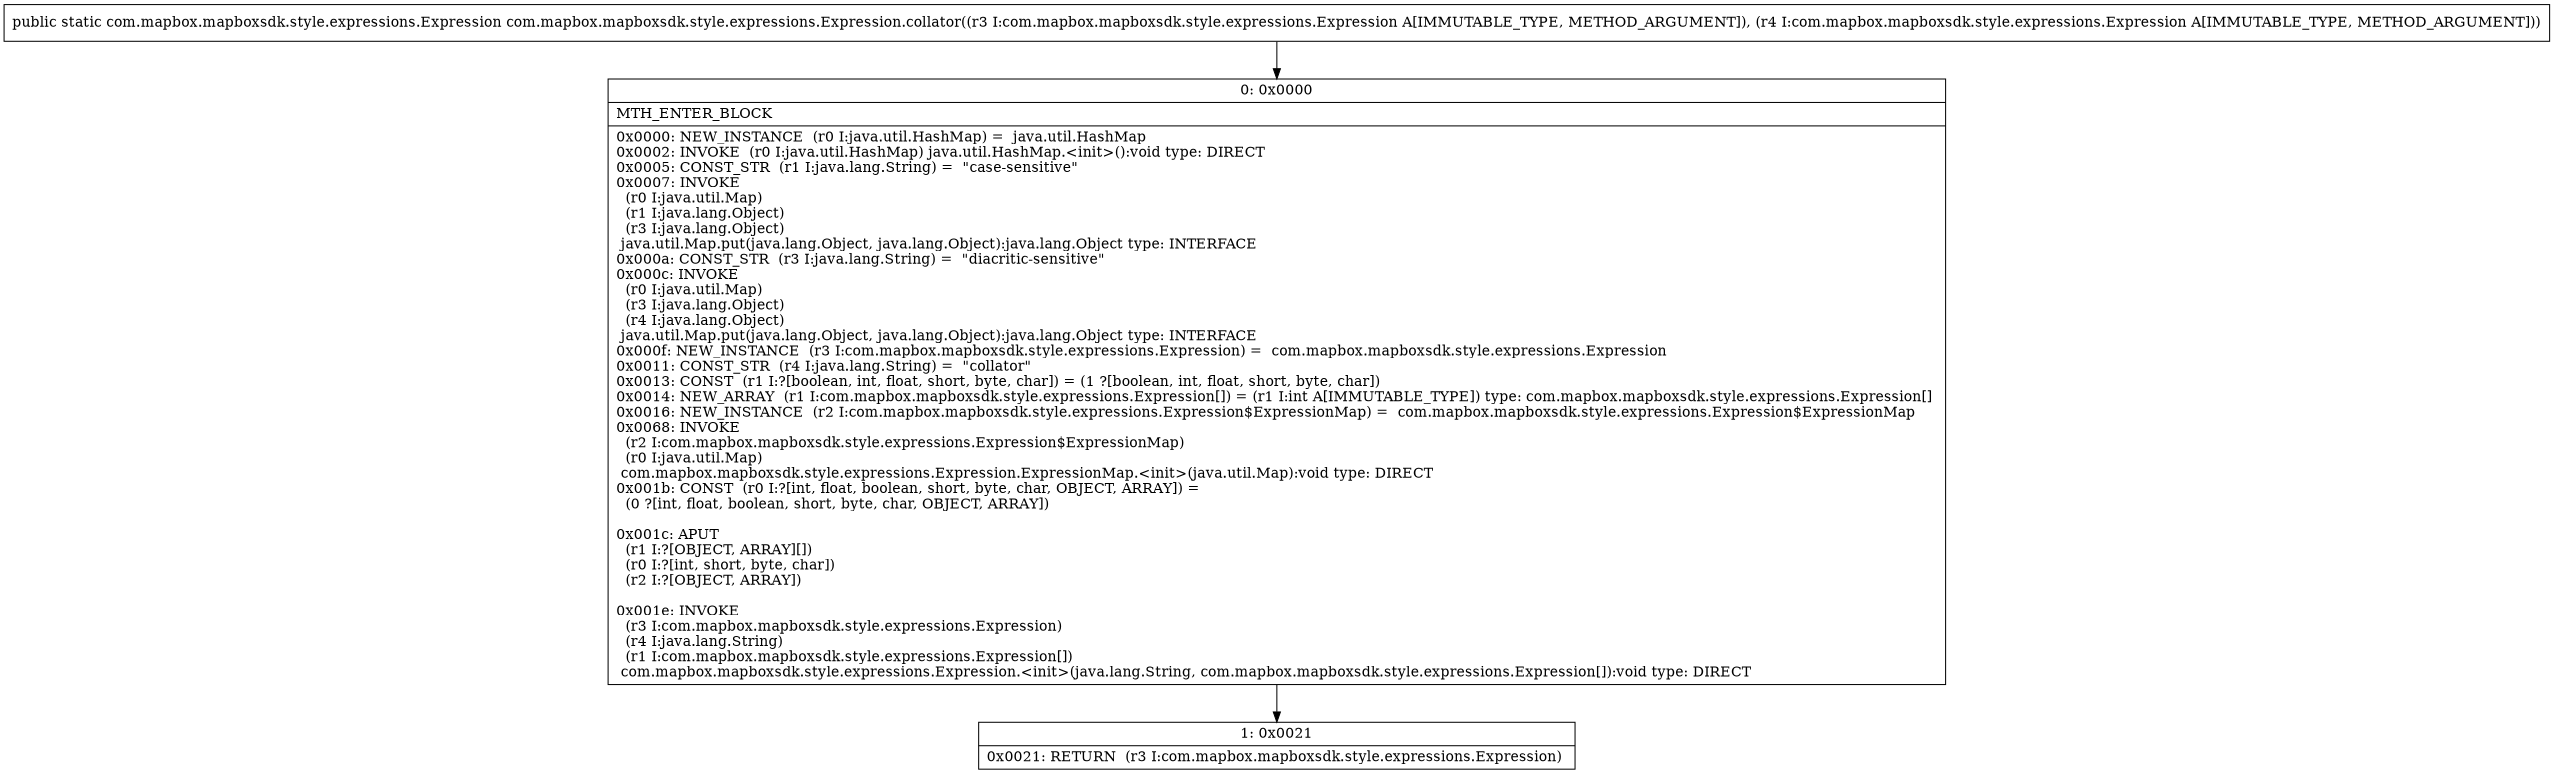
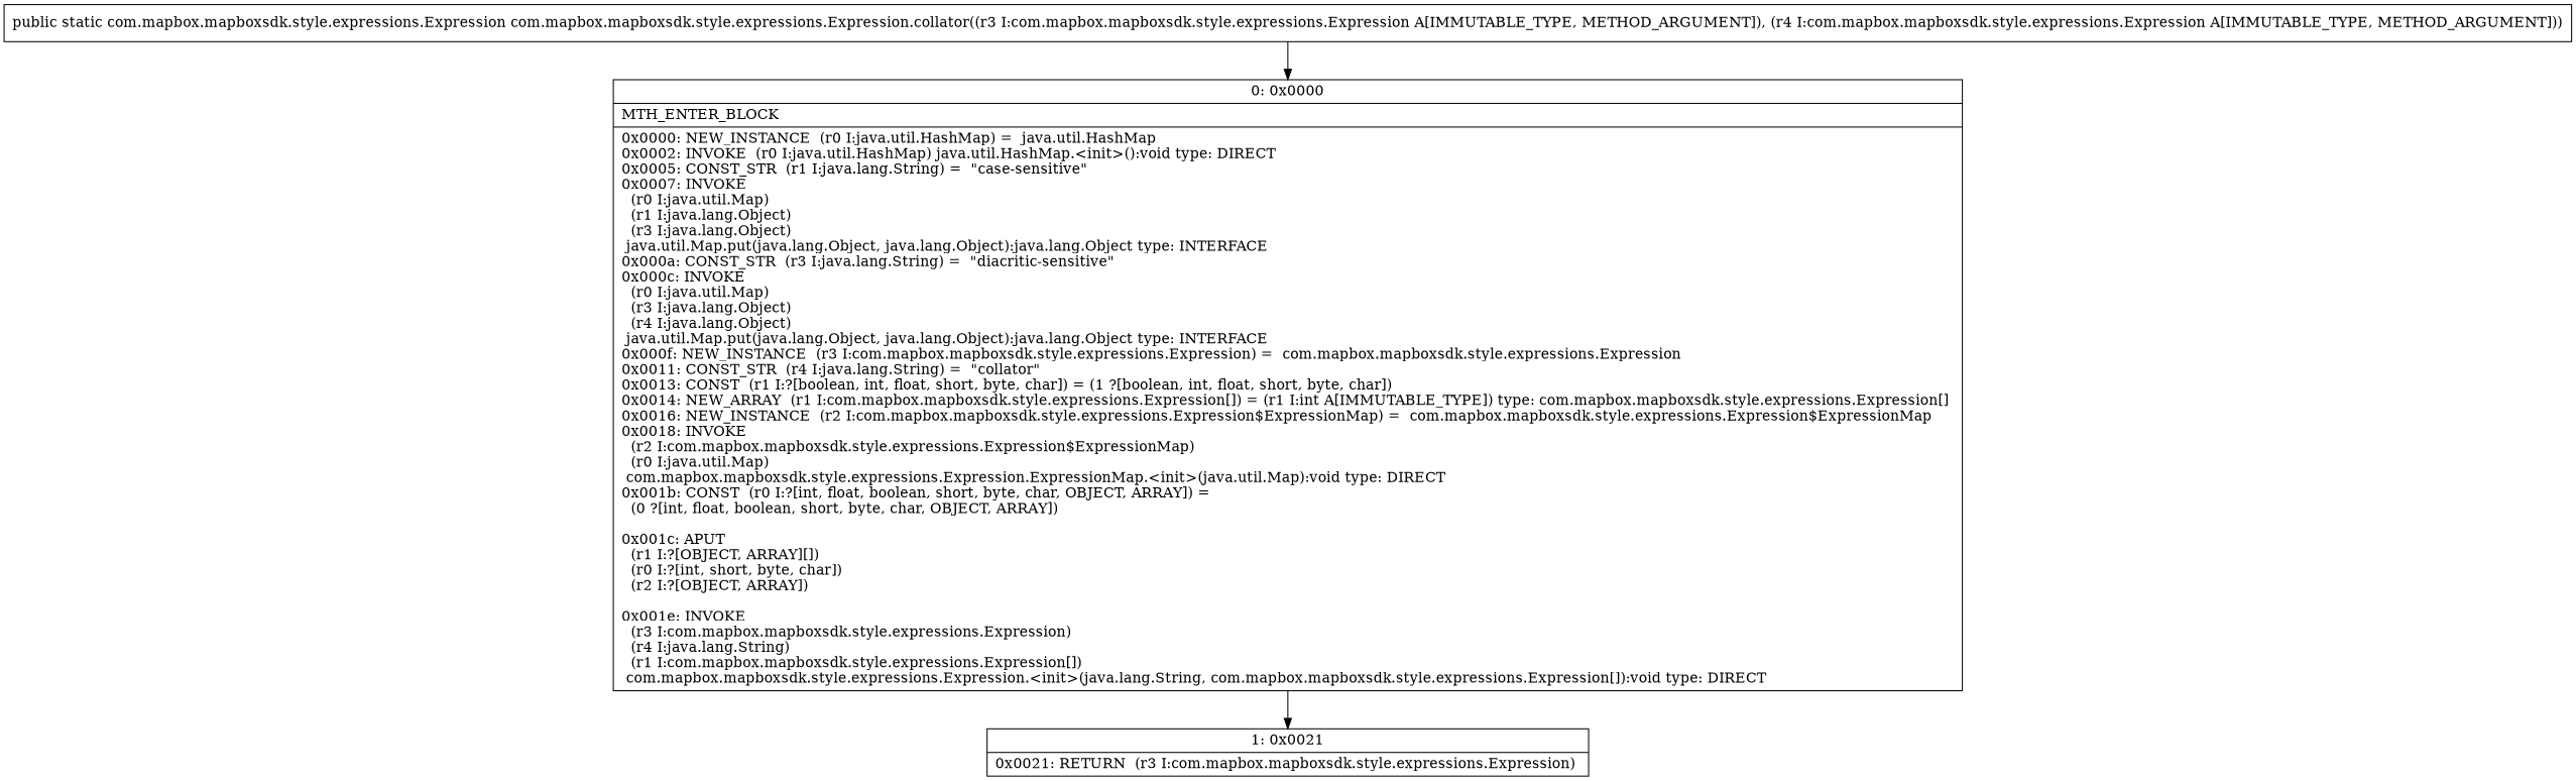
  digraph {
    node [shape=record]
-   n1 [label="{0\:\ 0x0000|MTH_ENTER_BLOCK\l|0x0000: NEW_INSTANCE  (r0 I:java.util.HashMap) =  java.util.HashMap \l0x0002: INVOKE  (r0 I:java.util.HashMap) java.util.HashMap.\<init\>():void type: DIRECT \l0x0005: CONST_STR  (r1 I:java.lang.String) =  \"case\-sensitive\" \l0x0007: INVOKE  \l  (r0 I:java.util.Map)\l  (r1 I:java.lang.Object)\l  (r3 I:java.lang.Object)\l java.util.Map.put(java.lang.Object, java.lang.Object):java.lang.Object type: INTERFACE \l0x000a: CONST_STR  (r3 I:java.lang.String) =  \"diacritic\-sensitive\" \l0x000c: INVOKE  \l  (r0 I:java.util.Map)\l  (r3 I:java.lang.Object)\l  (r4 I:java.lang.Object)\l java.util.Map.put(java.lang.Object, java.lang.Object):java.lang.Object type: INTERFACE \l0x000f: NEW_INSTANCE  (r3 I:com.mapbox.mapboxsdk.style.expressions.Expression) =  com.mapbox.mapboxsdk.style.expressions.Expression \l0x0011: CONST_STR  (r4 I:java.lang.String) =  \"collator\" \l0x0013: CONST  (r1 I:?[boolean, int, float, short, byte, char]) = (1 ?[boolean, int, float, short, byte, char]) \l0x0014: NEW_ARRAY  (r1 I:com.mapbox.mapboxsdk.style.expressions.Expression[]) = (r1 I:int A[IMMUTABLE_TYPE]) type: com.mapbox.mapboxsdk.style.expressions.Expression[] \l0x0016: NEW_INSTANCE  (r2 I:com.mapbox.mapboxsdk.style.expressions.Expression$ExpressionMap) =  com.mapbox.mapboxsdk.style.expressions.Expression$ExpressionMap \l0x0068: INVOKE  \l  (r2 I:com.mapbox.mapboxsdk.style.expressions.Expression$ExpressionMap)\l  (r0 I:java.util.Map)\l com.mapbox.mapboxsdk.style.expressions.Expression.ExpressionMap.\<init\>(java.util.Map):void type: DIRECT \l0x001b: CONST  (r0 I:?[int, float, boolean, short, byte, char, OBJECT, ARRAY]) = \l  (0 ?[int, float, boolean, short, byte, char, OBJECT, ARRAY])\l \l0x001c: APUT  \l  (r1 I:?[OBJECT, ARRAY][])\l  (r0 I:?[int, short, byte, char])\l  (r2 I:?[OBJECT, ARRAY])\l \l0x001e: INVOKE  \l  (r3 I:com.mapbox.mapboxsdk.style.expressions.Expression)\l  (r4 I:java.lang.String)\l  (r1 I:com.mapbox.mapboxsdk.style.expressions.Expression[])\l com.mapbox.mapboxsdk.style.expressions.Expression.\<init\>(java.lang.String, com.mapbox.mapboxsdk.style.expressions.Expression[]):void type: DIRECT \l}"]
+   n1 [label="{0\:\ 0x0000|MTH_ENTER_BLOCK\l|0x0000: NEW_INSTANCE  (r0 I:java.util.HashMap) =  java.util.HashMap \l0x0002: INVOKE  (r0 I:java.util.HashMap) java.util.HashMap.\<init\>():void type: DIRECT \l0x0005: CONST_STR  (r1 I:java.lang.String) =  \"case\-sensitive\" \l0x0007: INVOKE  \l  (r0 I:java.util.Map)\l  (r1 I:java.lang.Object)\l  (r3 I:java.lang.Object)\l java.util.Map.put(java.lang.Object, java.lang.Object):java.lang.Object type: INTERFACE \l0x000a: CONST_STR  (r3 I:java.lang.String) =  \"diacritic\-sensitive\" \l0x000c: INVOKE  \l  (r0 I:java.util.Map)\l  (r3 I:java.lang.Object)\l  (r4 I:java.lang.Object)\l java.util.Map.put(java.lang.Object, java.lang.Object):java.lang.Object type: INTERFACE \l0x000f: NEW_INSTANCE  (r3 I:com.mapbox.mapboxsdk.style.expressions.Expression) =  com.mapbox.mapboxsdk.style.expressions.Expression \l0x0011: CONST_STR  (r4 I:java.lang.String) =  \"collator\" \l0x0013: CONST  (r1 I:?[boolean, int, float, short, byte, char]) = (1 ?[boolean, int, float, short, byte, char]) \l0x0014: NEW_ARRAY  (r1 I:com.mapbox.mapboxsdk.style.expressions.Expression[]) = (r1 I:int A[IMMUTABLE_TYPE]) type: com.mapbox.mapboxsdk.style.expressions.Expression[] \l0x0016: NEW_INSTANCE  (r2 I:com.mapbox.mapboxsdk.style.expressions.Expression$ExpressionMap) =  com.mapbox.mapboxsdk.style.expressions.Expression$ExpressionMap \l0x0018: INVOKE  \l  (r2 I:com.mapbox.mapboxsdk.style.expressions.Expression$ExpressionMap)\l  (r0 I:java.util.Map)\l com.mapbox.mapboxsdk.style.expressions.Expression.ExpressionMap.\<init\>(java.util.Map):void type: DIRECT \l0x001b: CONST  (r0 I:?[int, float, boolean, short, byte, char, OBJECT, ARRAY]) = \l  (0 ?[int, float, boolean, short, byte, char, OBJECT, ARRAY])\l \l0x001c: APUT  \l  (r1 I:?[OBJECT, ARRAY][])\l  (r0 I:?[int, short, byte, char])\l  (r2 I:?[OBJECT, ARRAY])\l \l0x001e: INVOKE  \l  (r3 I:com.mapbox.mapboxsdk.style.expressions.Expression)\l  (r4 I:java.lang.String)\l  (r1 I:com.mapbox.mapboxsdk.style.expressions.Expression[])\l com.mapbox.mapboxsdk.style.expressions.Expression.\<init\>(java.lang.String, com.mapbox.mapboxsdk.style.expressions.Expression[]):void type: DIRECT \l}"]
    n2 [label="{1\:\ 0x0021|0x0021: RETURN  (r3 I:com.mapbox.mapboxsdk.style.expressions.Expression) \l}"]
    n3 [label="{public static com.mapbox.mapboxsdk.style.expressions.Expression com.mapbox.mapboxsdk.style.expressions.Expression.collator((r3 I:com.mapbox.mapboxsdk.style.expressions.Expression A[IMMUTABLE_TYPE, METHOD_ARGUMENT]), (r4 I:com.mapbox.mapboxsdk.style.expressions.Expression A[IMMUTABLE_TYPE, METHOD_ARGUMENT])) }"]
    n1 -> n2
    n3 -> n1
  }
